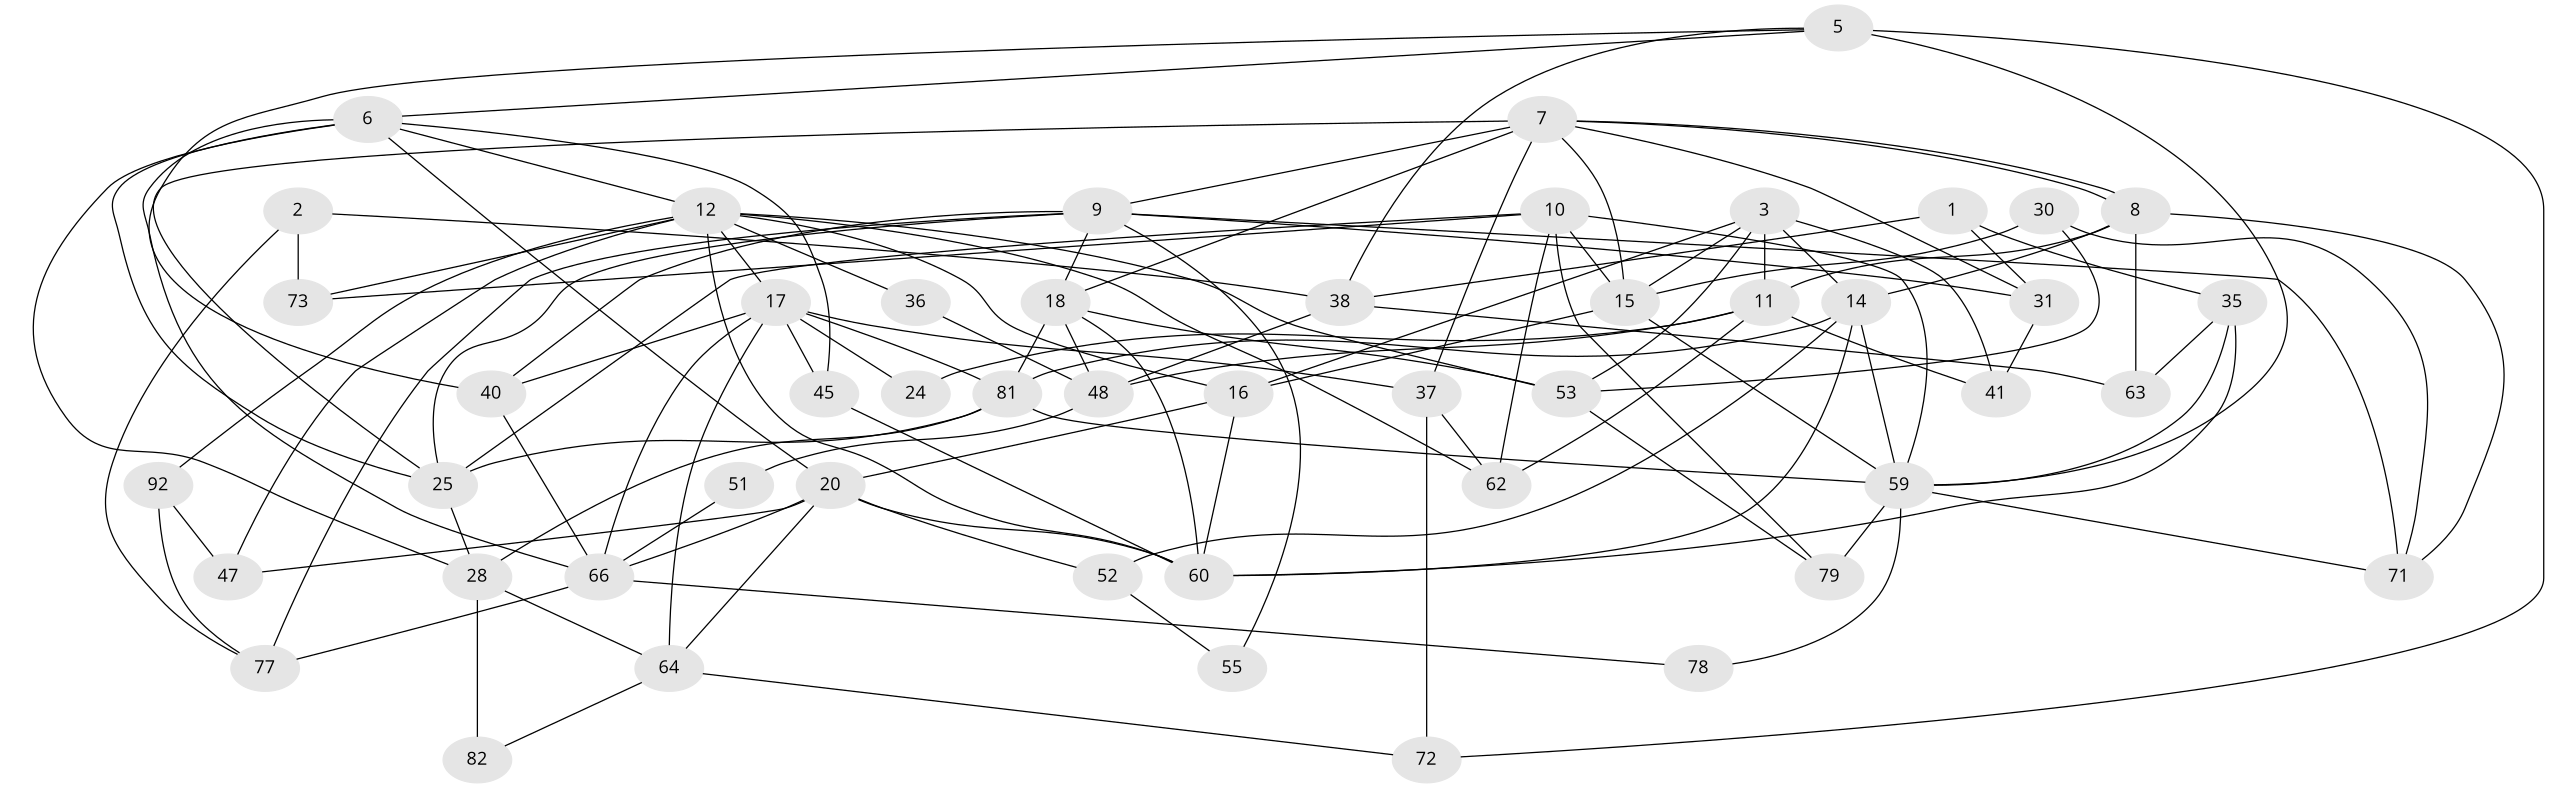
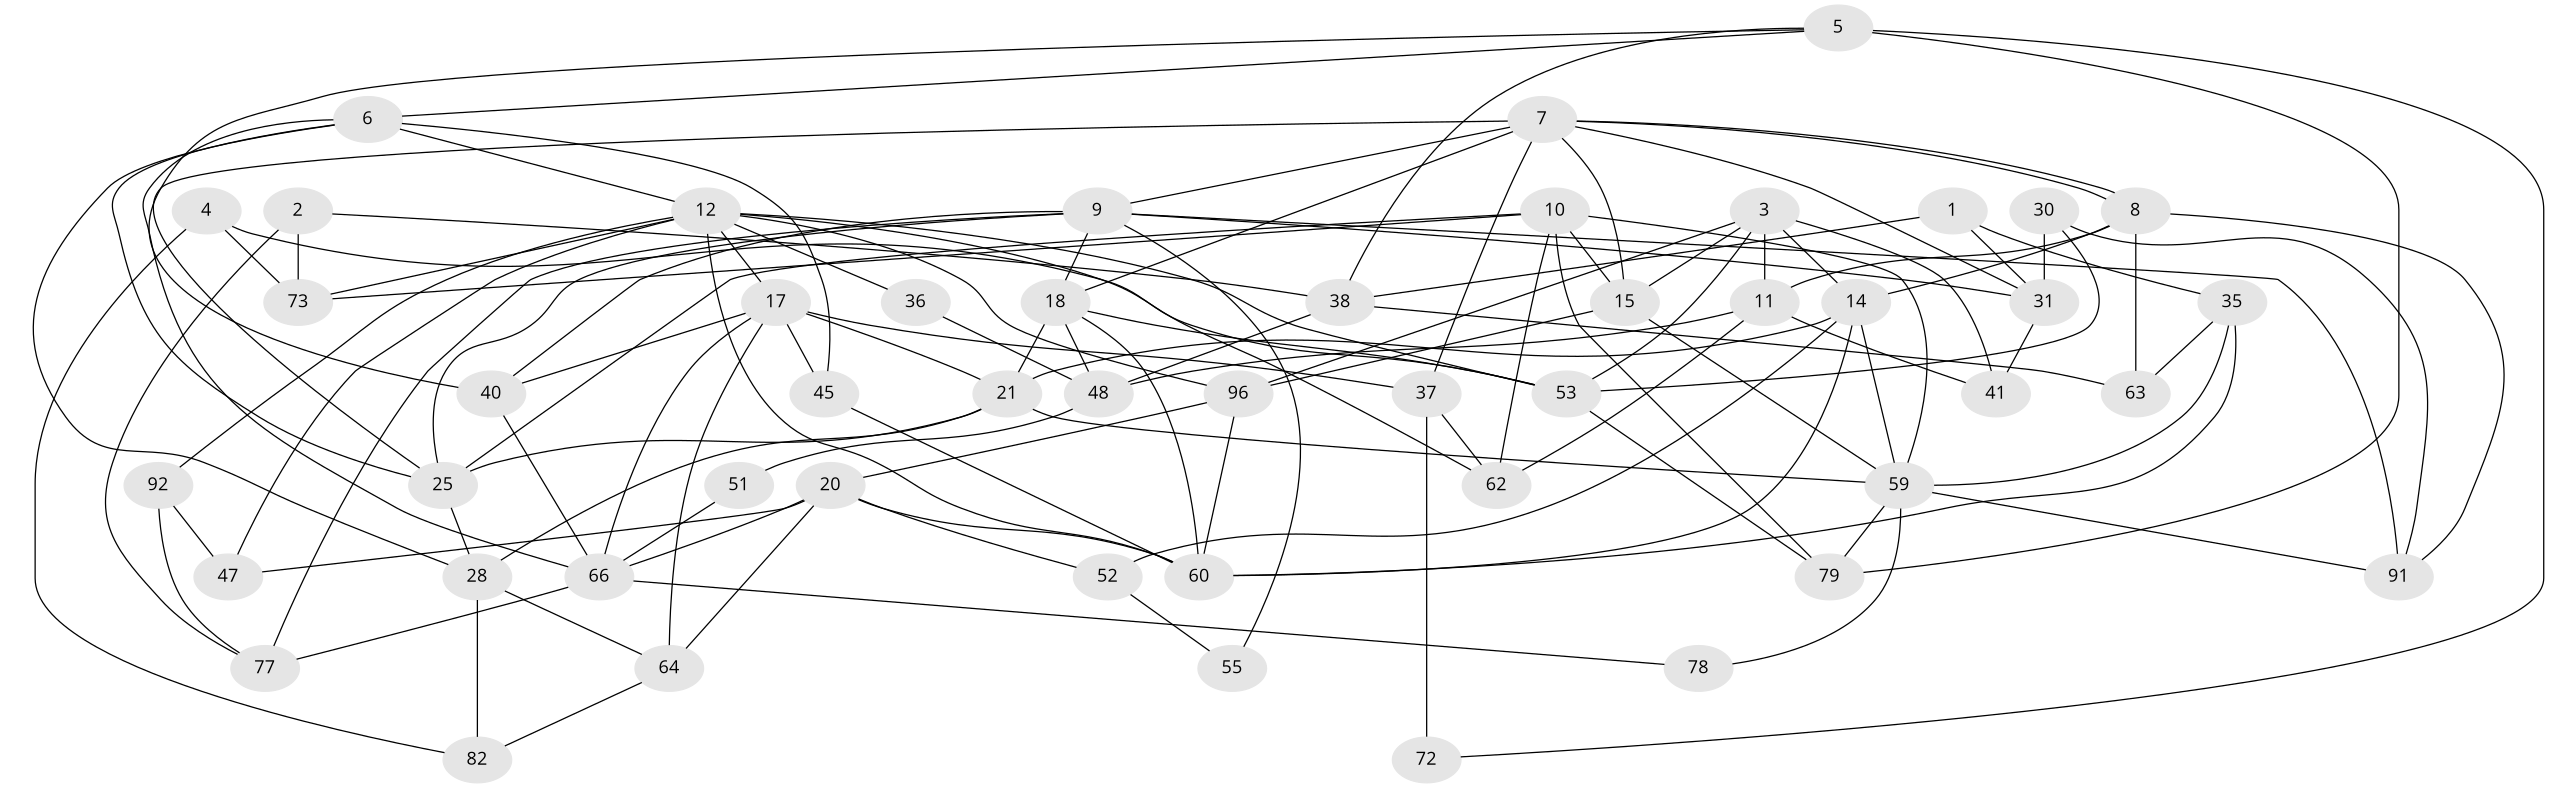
  graph {
    fontname="Open Sans"
    node [color=gray90 fontname="Open Sans" style=filled]
    edge [fontname="Open Sans"]
    31 [super="+80"]
    41
    1
    35 [super="+81"]
    38 [super="+42"]
    63
    59 [super="+70"]
    60 [super="+67"]
    48
    2
    73 [super="+75"]
    77
    3 [super="+44"]
    11 [super="+43"]
    14 [super="+39"]
    15 [super="+57"]
-   16 [super="+34"]
+   16 [super="+34" label=96]
    53 [super="+58"]
    62
-   24
-   21 [super="+50" label=81]
+   21 [super="+50"]
    52
    20 [super="+61"]
    79
+   4
    82
    5 [super="+33"]
    6 [super="+28"]
    40
    72
    12 [super="+27"]
    25
    n33 [label=28 super="+68"]
    45
    66 [super="+74"]
    17 [super="+54"]
    n37 [label=92 super="+46"]
    36
    47
    64
    78
    7 [super="+13"]
    8 [super="+65"]
    9 [super="+49"]
    18 [super="+19"]
    37 [super="+69"]
-   71
+   71 [label=91]
    55
    10 [super="+22"]
    51
    30
    31 -- 41
    1 -- 31
    1 -- 35
    1 -- 38
    35 -- 63
    35 -- 59 [weight=2]
    35 -- 60
    38 -- 63
    38 -- 48
    59 -- 79
    59 -- 78
    59 -- 71
    48 -- 51
    2 -- 38
    2 -- 73
    2 -- 77
    3 -- 41
    3 -- 11 [weight=2]
    3 -- 14
    3 -- 15
    3 -- 16
    3 -- 53
    11 -- 41
    11 -- 48
    11 -- 62
-   11 -- 24
    14 -- 59
    14 -- 60
    14 -- 21
    14 -- 52
    15 -- 59
    15 -- 16
    16 -- 60
    16 -- 20
    53 -- 79
    21 -- 59 [weight=2]
    21 -- 25
    21 -- n33
    52 -- 55
    20 -- 60
    20 -- 52
    20 -- 66
    20 -- 47
    20 -- 64
+   4 -- 73
+   4 -- 53
+   4 -- 82
    5 -- 38
-   5 -- 59
+   5 -- 79
    5 -- 6
    5 -- 40
    5 -- 72
-   6 -- 20 [weight=2]
    6 -- 12
    6 -- 25
    6 -- n33
    6 -- 45
    6 -- 66
    40 -- 66
    12 -- 60
    12 -- 73 [weight=2]
    12 -- 16
    12 -- 53
    12 -- 62
    12 -- 17
    12 -- n37
    12 -- 36
    12 -- 47
    25 -- n33
    n33 -- 82
    n33 -- 64
    45 -- 60
    66 -- 77
    66 -- 78
-   17 -- 24
    17 -- 21
    17 -- 40
    17 -- 45
    17 -- 66
    17 -- 64
    17 -- 37
    n37 -- 77
    n37 -- 47
    36 -- 48
    64 -- 82
-   64 -- 72
    7 -- 31
    7 -- 15
    7 -- 25
    7 -- 8
    7 -- 8
    7 -- 9
    7 -- 18
    7 -- 37
    8 -- 63
    8 -- 11
    8 -- 14
    8 -- 71
    9 -- 31
    9 -- 77
    9 -- 40
    9 -- 25
    9 -- 18
    9 -- 71
    9 -- 55
    18 -- 60
    18 -- 48
    18 -- 53
    18 -- 21
    37 -- 62
    37 -- 72
    10 -- 59
    10 -- 73
    10 -- 15 [weight=2]
    10 -- 62
    10 -- 79
    10 -- 25
    51 -- 66
-   30 -- 15
+   30 -- 31
    30 -- 53
    30 -- 71
  }
